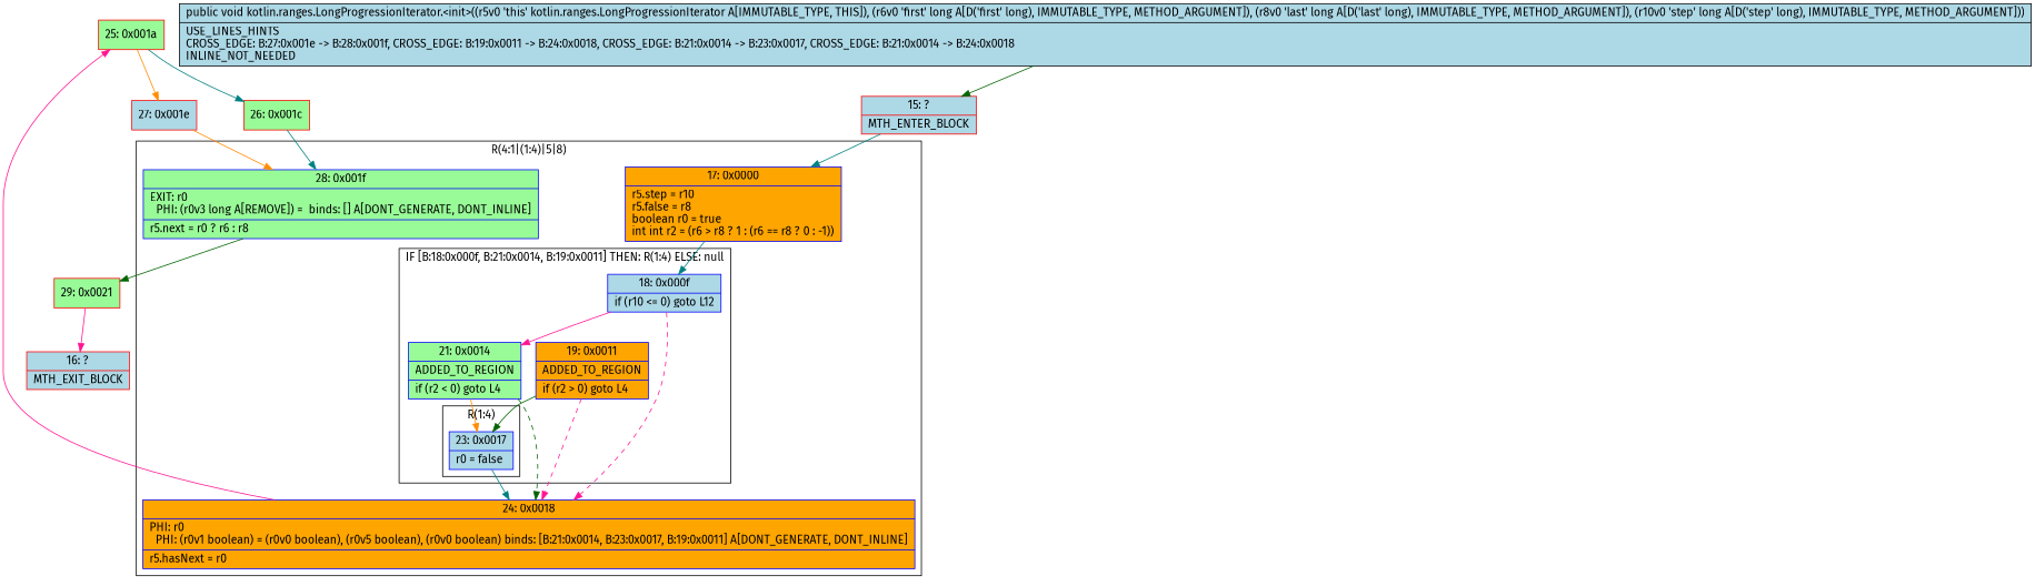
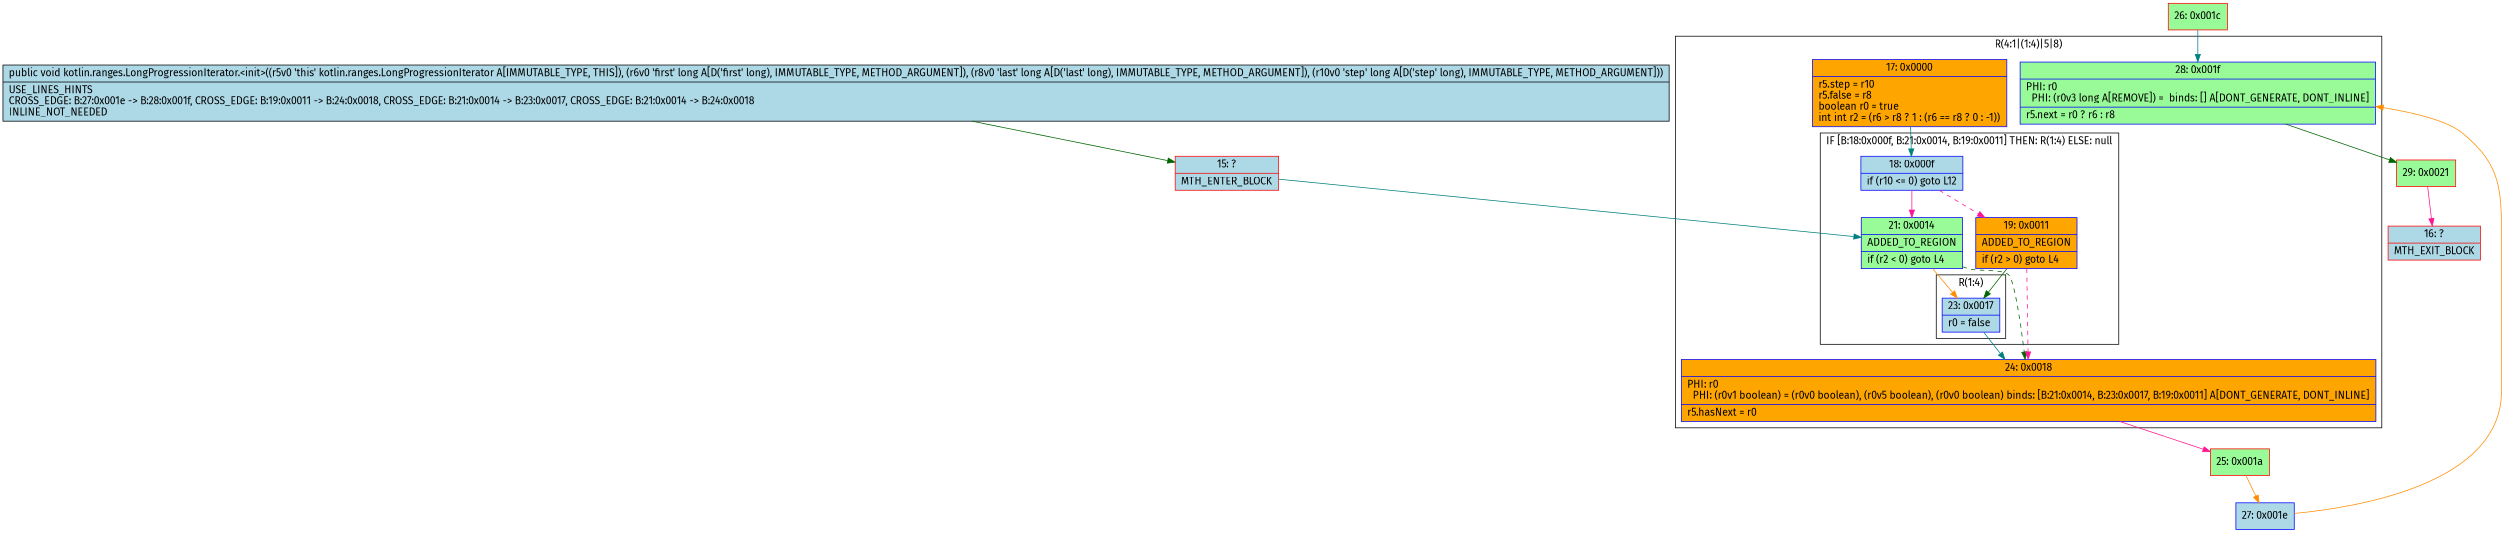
  digraph {
    fontname="Fira Sans"
    node [color=blue fillcolor=lightblue fontname="Fira Sans" shape=record style=filled]
    edge [color=teal fontname="Fira Sans"]
    n1 [label="{23\:\ 0x0017|r0 = false\l}"]
    n2 [label="{18\:\ 0x000f|if (r10 \<= 0) goto L12\l}"]
    n3 [fillcolor=palegreen label="{21\:\ 0x0014|ADDED_TO_REGION\l|if (r2 \< 0) goto L4\l}"]
    n4 [fillcolor=orange label="{19\:\ 0x0011|ADDED_TO_REGION\l|if (r2 \> 0) goto L4\l}"]
    n5 [fillcolor=orange label="{17\:\ 0x0000|r5.step = r10\lr5.false = r8\lboolean r0 = true\lint int r2 = (r6 \> r8 ? 1 : (r6 == r8 ? 0 : \-1))\l}"]
    n6 [fillcolor=orange label="{24\:\ 0x0018|PHI: r0 \l  PHI: (r0v1 boolean) = (r0v0 boolean), (r0v5 boolean), (r0v0 boolean) binds: [B:21:0x0014, B:23:0x0017, B:19:0x0011] A[DONT_GENERATE, DONT_INLINE]\l|r5.hasNext = r0\l}"]
-   n7 [fillcolor=palegreen label="{28\:\ 0x001f|EXIT: r0 \l  PHI: (r0v3 long A[REMOVE]) =  binds: [] A[DONT_GENERATE, DONT_INLINE]\l|r5.next = r0 ? r6 : r8\l}"]
+   n7 [fillcolor=palegreen label="{28\:\ 0x001f|PHI: r0 \l  PHI: (r0v3 long A[REMOVE]) =  binds: [] A[DONT_GENERATE, DONT_INLINE]\l|r5.next = r0 ? r6 : r8\l}"]
    n8 [color=red fillcolor=palegreen label="{25\:\ 0x001a}"]
    n9 [color=red fillcolor=palegreen label="{29\:\ 0x0021}"]
    n10 [color=red fillcolor=palegreen label="{26\:\ 0x001c}"]
-   n11 [color=red label="{27\:\ 0x001e}"]
+   n11 [label="{27\:\ 0x001e}"]
    n12 [color=red label="{16\:\ ?|MTH_EXIT_BLOCK\l}"]
    n13 [color=red label="{15\:\ ?|MTH_ENTER_BLOCK\l}"]
    n14 [label="{public void kotlin.ranges.LongProgressionIterator.\<init\>((r5v0 'this' kotlin.ranges.LongProgressionIterator A[IMMUTABLE_TYPE, THIS]), (r6v0 'first' long A[D('first' long), IMMUTABLE_TYPE, METHOD_ARGUMENT]), (r8v0 'last' long A[D('last' long), IMMUTABLE_TYPE, METHOD_ARGUMENT]), (r10v0 'step' long A[D('step' long), IMMUTABLE_TYPE, METHOD_ARGUMENT]))  | USE_LINES_HINTS\lCROSS_EDGE: B:27:0x001e \-\> B:28:0x001f, CROSS_EDGE: B:19:0x0011 \-\> B:24:0x0018, CROSS_EDGE: B:21:0x0014 \-\> B:23:0x0017, CROSS_EDGE: B:21:0x0014 \-\> B:24:0x0018\lINLINE_NOT_NEEDED\l}" color=""]
    subgraph cluster_1 {
      label="R(4:1|(1:4)|5|8)"
      n5
      n6
      n7
      subgraph cluster_2 {
        label="IF [B:18:0x000f, B:21:0x0014, B:19:0x0011] THEN: R(1:4) ELSE: null"
        n2
        n3
        n4
        subgraph cluster_3 {
          label="R(1:4)"
          n1
        }
      }
    }
    n1 -> n6
    n2 -> n3 [color=deeppink]
-   n2 -> n6 [color=deeppink style=dashed]
+   n2 -> n4 [color=deeppink style=dashed]
    n3 -> n1 [color=darkorange]
    n3 -> n6 [color=darkgreen style=dashed]
    n4 -> n1 [color=darkgreen]
    n4 -> n6 [color=deeppink style=dashed]
    n5 -> n2
    n6 -> n8 [color=deeppink]
    n7 -> n9 [color=darkgreen]
-   n8 -> n10
    n8 -> n11 [color=darkorange]
    n9 -> n12 [color=deeppink]
    n10 -> n7
    n11 -> n7 [color=darkorange]
-   n13 -> n5
+   n13 -> n3
    n14 -> n13 [color=darkgreen]
  }
